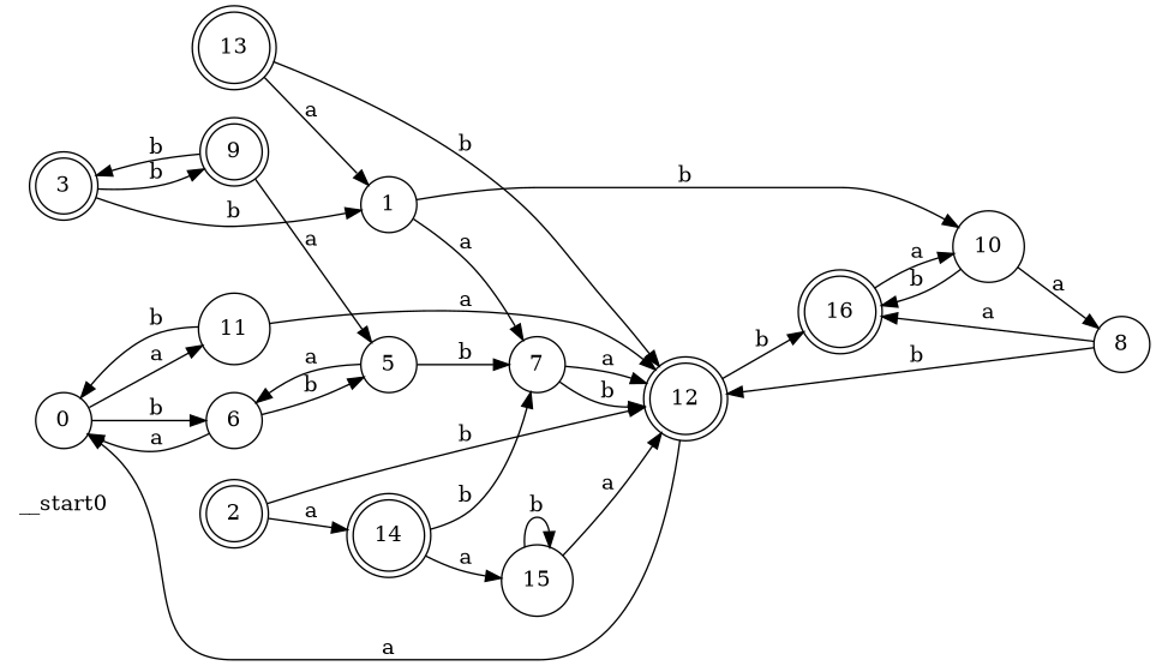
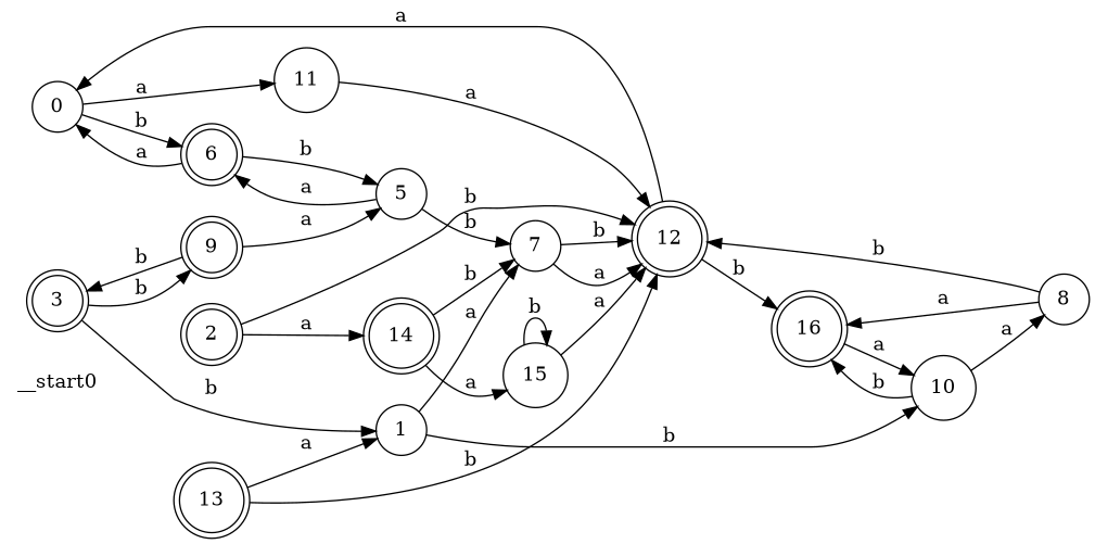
  digraph {
    rankdir=LR
    node [shape=circle color=black fillcolor=white style=filled]
    __start0 [shape=none color="" fillcolor="" style=""]
    n2 [label=0]
-   n3 [label=6]
+   n3 [label=6 shape=doublecircle]
    n4 [label=11 style="rounded,filled"]
    n5 [label=5]
    n6 [label=12 shape=doublecircle style="rounded,filled"]
    n7 [label=1]
    n8 [label=7]
    n9 [label=10]
    n10 [label=8]
    n11 [label=16 shape=doublecircle style="rounded,filled"]
    n12 [label=2 shape=doublecircle style="rounded,filled"]
    n13 [label=14 shape=doublecircle style="rounded,filled"]
    n14 [label=15]
    n15 [label=3 shape=doublecircle]
    n16 [label=9 shape=doublecircle style="rounded,filled"]
    n17 [label=13 shape=doublecircle style="rounded,filled"]
    n2 -> n3 [label=b]
    n2 -> n4 [label=a]
    n3 -> n2 [label=a]
    n3 -> n5 [label=b]
-   n4 -> n2 [label=b]
    n4 -> n6 [label=a]
    n5 -> n3 [label=a]
    n5 -> n8 [label=b]
    n6 -> n2 [label=a]
    n6 -> n11 [label=b]
    n7 -> n8 [label=a]
    n7 -> n9 [label=b]
    n8 -> n6 [label=a]
    n8 -> n6 [label=b]
    n9 -> n10 [label=a]
    n9 -> n11 [label=b]
    n10 -> n6 [label=b]
    n10 -> n11 [label=a]
    n11 -> n9 [label=a]
    n12 -> n6 [label=b]
    n12 -> n13 [label=a]
    n13 -> n8 [label=b]
    n13 -> n14 [label=a]
    n14 -> n6 [label=a]
    n14 -> n14 [label=b]
    n15 -> n7 [label=b]
    n15 -> n16 [label=b]
    n16 -> n5 [label=a]
    n16 -> n15 [label=b]
    n17 -> n6 [label=b]
    n17 -> n7 [label=a]
  }
